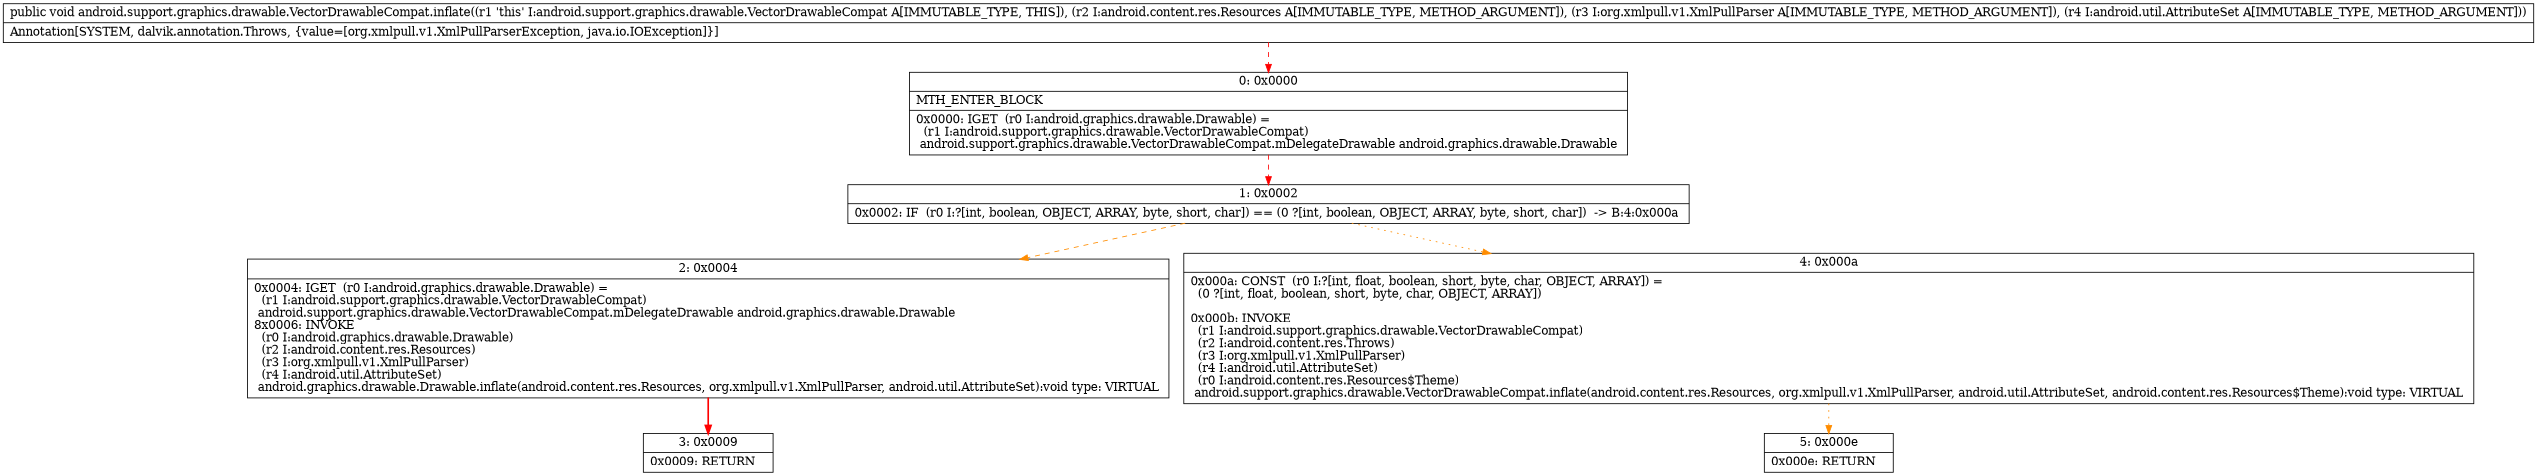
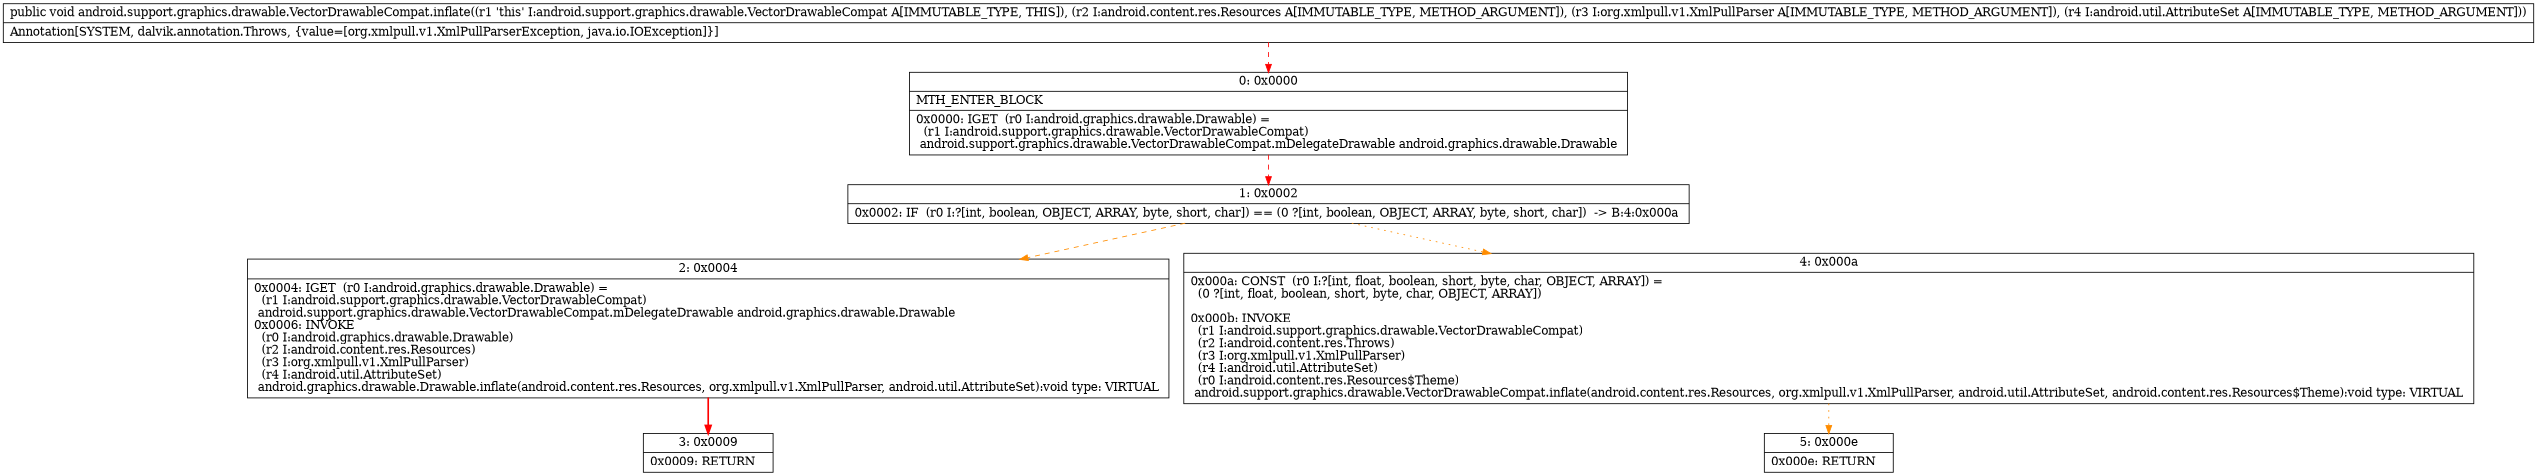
  digraph {
    node [shape=record]
    edge [color=red style=dashed]
    n1 [label="{0\:\ 0x0000|MTH_ENTER_BLOCK\l|0x0000: IGET  (r0 I:android.graphics.drawable.Drawable) = \l  (r1 I:android.support.graphics.drawable.VectorDrawableCompat)\l android.support.graphics.drawable.VectorDrawableCompat.mDelegateDrawable android.graphics.drawable.Drawable \l}"]
    n2 [label="{1\:\ 0x0002|0x0002: IF  (r0 I:?[int, boolean, OBJECT, ARRAY, byte, short, char]) == (0 ?[int, boolean, OBJECT, ARRAY, byte, short, char])  \-\> B:4:0x000a \l}"]
-   n3 [label="{2\:\ 0x0004|0x0004: IGET  (r0 I:android.graphics.drawable.Drawable) = \l  (r1 I:android.support.graphics.drawable.VectorDrawableCompat)\l android.support.graphics.drawable.VectorDrawableCompat.mDelegateDrawable android.graphics.drawable.Drawable \l8x0006: INVOKE  \l  (r0 I:android.graphics.drawable.Drawable)\l  (r2 I:android.content.res.Resources)\l  (r3 I:org.xmlpull.v1.XmlPullParser)\l  (r4 I:android.util.AttributeSet)\l android.graphics.drawable.Drawable.inflate(android.content.res.Resources, org.xmlpull.v1.XmlPullParser, android.util.AttributeSet):void type: VIRTUAL \l}"]
+   n3 [label="{2\:\ 0x0004|0x0004: IGET  (r0 I:android.graphics.drawable.Drawable) = \l  (r1 I:android.support.graphics.drawable.VectorDrawableCompat)\l android.support.graphics.drawable.VectorDrawableCompat.mDelegateDrawable android.graphics.drawable.Drawable \l0x0006: INVOKE  \l  (r0 I:android.graphics.drawable.Drawable)\l  (r2 I:android.content.res.Resources)\l  (r3 I:org.xmlpull.v1.XmlPullParser)\l  (r4 I:android.util.AttributeSet)\l android.graphics.drawable.Drawable.inflate(android.content.res.Resources, org.xmlpull.v1.XmlPullParser, android.util.AttributeSet):void type: VIRTUAL \l}"]
    n4 [label="{4\:\ 0x000a|0x000a: CONST  (r0 I:?[int, float, boolean, short, byte, char, OBJECT, ARRAY]) = \l  (0 ?[int, float, boolean, short, byte, char, OBJECT, ARRAY])\l \l0x000b: INVOKE  \l  (r1 I:android.support.graphics.drawable.VectorDrawableCompat)\l  (r2 I:android.content.res.Throws)\l  (r3 I:org.xmlpull.v1.XmlPullParser)\l  (r4 I:android.util.AttributeSet)\l  (r0 I:android.content.res.Resources$Theme)\l android.support.graphics.drawable.VectorDrawableCompat.inflate(android.content.res.Resources, org.xmlpull.v1.XmlPullParser, android.util.AttributeSet, android.content.res.Resources$Theme):void type: VIRTUAL \l}"]
    n5 [label="{3\:\ 0x0009|0x0009: RETURN   \l}"]
    n6 [label="{5\:\ 0x000e|0x000e: RETURN   \l}"]
    n7 [label="{public void android.support.graphics.drawable.VectorDrawableCompat.inflate((r1 'this' I:android.support.graphics.drawable.VectorDrawableCompat A[IMMUTABLE_TYPE, THIS]), (r2 I:android.content.res.Resources A[IMMUTABLE_TYPE, METHOD_ARGUMENT]), (r3 I:org.xmlpull.v1.XmlPullParser A[IMMUTABLE_TYPE, METHOD_ARGUMENT]), (r4 I:android.util.AttributeSet A[IMMUTABLE_TYPE, METHOD_ARGUMENT]))  | Annotation[SYSTEM, dalvik.annotation.Throws, \{value=[org.xmlpull.v1.XmlPullParserException, java.io.IOException]\}]\l}"]
    n1 -> n2
    n2 -> n3 [color=darkorange]
    n2 -> n4 [color=darkorange style=dotted]
    n3 -> n5 [style=bold]
    n4 -> n6 [color=darkorange style=dotted]
    n7 -> n1
  }
